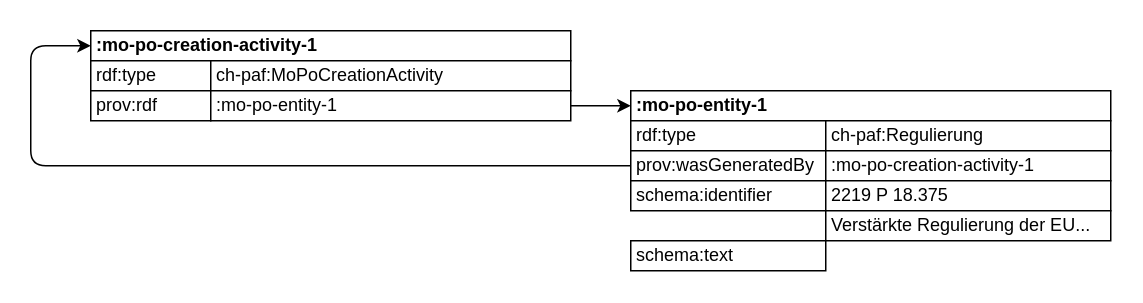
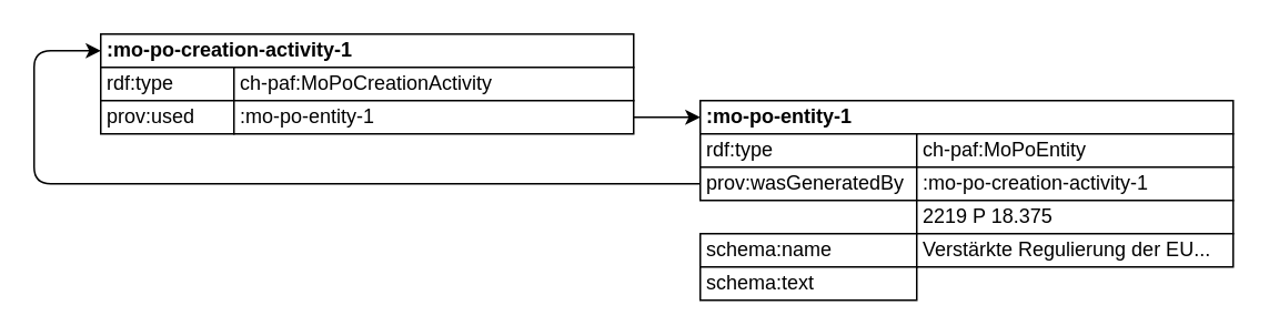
  <mxCell id="0" />
  <mxCell id="1" parent="0" />
  <mxCell id="2" style="edgeStyle=orthogonalEdgeStyle;html=1;exitX=1;exitY=0.5;exitDx=0;exitDy=0;entryX=0;entryY=0.5;entryDx=0;entryDy=0;" edge="1" parent="1" source="10" target="12"><mxGeometry relative="1" as="geometry" /></mxCell>
  <mxCell id="3" style="edgeStyle=orthogonalEdgeStyle;html=1;exitX=0;exitY=0.5;exitDx=0;exitDy=0;entryX=0;entryY=0.5;entryDx=0;entryDy=0;" edge="1" parent="1" source="16" target="5"><mxGeometry relative="1" as="geometry"><Array as="points"><mxPoint x="20" y="110" /><mxPoint x="20" y="30" /></Array></mxGeometry></mxCell>
  <mxCell id="4" value="" style="group" vertex="1" connectable="0" parent="1"><mxGeometry x="60" y="20" width="320" height="60" as="geometry" /></mxCell>
  <mxCell id="5" value="&lt;b&gt;:mo-po-creation-activity-1&lt;/b&gt;" style="rounded=0;whiteSpace=wrap;html=1;align=left;spacingLeft=2;" vertex="1" parent="4"><mxGeometry width="320" height="20" as="geometry" /></mxCell>
  <mxCell id="6" value="rdf:type" style="rounded=0;whiteSpace=wrap;html=1;align=left;spacingLeft=2;" vertex="1" parent="4"><mxGeometry y="20" width="80" height="20" as="geometry" /></mxCell>
  <mxCell id="7" value="ch-paf:MoPoCreationActivity" style="rounded=0;whiteSpace=wrap;html=1;align=left;spacingLeft=2;" vertex="1" parent="4"><mxGeometry x="80" y="20" width="240" height="20" as="geometry" /></mxCell>
  <mxCell id="8" value="" style="edgeStyle=none;html=1;spacingLeft=2;" edge="1" parent="4" source="6" target="7"><mxGeometry relative="1" as="geometry" /></mxCell>
- <mxCell id="9" value="prov:rdf" style="rounded=0;whiteSpace=wrap;html=1;align=left;spacingLeft=2;" vertex="1" parent="4"><mxGeometry y="40" width="80" height="20" as="geometry" /></mxCell>
+ <mxCell id="9" value="prov:used" style="rounded=0;whiteSpace=wrap;html=1;align=left;spacingLeft=2;" vertex="1" parent="4"><mxGeometry y="40" width="80" height="20" as="geometry" /></mxCell>
  <mxCell id="10" value=":mo-po-entity-1" style="rounded=0;whiteSpace=wrap;html=1;align=left;spacingLeft=2;" vertex="1" parent="4"><mxGeometry x="80" y="40" width="240" height="20" as="geometry" /></mxCell>
  <mxCell id="11" value="" style="group" vertex="1" connectable="0" parent="1"><mxGeometry x="420" y="60" width="320" height="120" as="geometry" /></mxCell>
  <mxCell id="12" value="&lt;b&gt;:mo-po-entity-1&lt;/b&gt;" style="rounded=0;whiteSpace=wrap;html=1;align=left;spacingLeft=2;" vertex="1" parent="11"><mxGeometry width="320" height="20" as="geometry" /></mxCell>
  <mxCell id="13" value="rdf:type" style="rounded=0;whiteSpace=wrap;html=1;align=left;spacingLeft=2;" vertex="1" parent="11"><mxGeometry y="20" width="130" height="20" as="geometry" /></mxCell>
- <mxCell id="14" value="ch-paf:Regulierung" style="rounded=0;whiteSpace=wrap;html=1;align=left;spacingLeft=2;" vertex="1" parent="11"><mxGeometry x="130" y="20" width="190" height="20" as="geometry" /></mxCell>
+ <mxCell id="14" value="ch-paf:MoPoEntity" style="rounded=0;whiteSpace=wrap;html=1;align=left;spacingLeft=2;" vertex="1" parent="11"><mxGeometry x="130" y="20" width="190" height="20" as="geometry" /></mxCell>
  <mxCell id="15" value="" style="edgeStyle=none;html=1;spacingLeft=2;" edge="1" parent="11" source="13" target="14"><mxGeometry relative="1" as="geometry" /></mxCell>
  <mxCell id="16" value="prov:wasGeneratedBy" style="rounded=0;whiteSpace=wrap;html=1;align=left;spacingLeft=2;" vertex="1" parent="11"><mxGeometry y="40" width="130" height="20" as="geometry" /></mxCell>
  <mxCell id="17" value=":mo-po-creation-activity-1" style="rounded=0;whiteSpace=wrap;html=1;align=left;spacingLeft=2;" vertex="1" parent="11"><mxGeometry x="130" y="40" width="190" height="20" as="geometry" /></mxCell>
- <mxCell id="18" value="schema:identifier" style="rounded=0;whiteSpace=wrap;html=1;align=left;spacingLeft=2;" vertex="1" parent="11"><mxGeometry y="60" width="130" height="20" as="geometry" /></mxCell>
  <mxCell id="19" value="2219 P 18.375" style="rounded=0;whiteSpace=wrap;html=1;align=left;spacingLeft=2;" vertex="1" parent="11"><mxGeometry x="130" y="60" width="190" height="20" as="geometry" /></mxCell>
+ <mxCell id="20" value="schema:name" style="rounded=0;whiteSpace=wrap;html=1;align=left;spacingLeft=2;" vertex="1" parent="11"><mxGeometry y="80" width="130" height="20" as="geometry" /></mxCell>
  <mxCell id="21" value="Verstärkte Regulierung der EU..." style="rounded=0;whiteSpace=wrap;html=1;align=left;spacingLeft=2;" vertex="1" parent="11"><mxGeometry x="130" y="80" width="190" height="20" as="geometry" /></mxCell>
  <mxCell id="22" value="schema:text" style="rounded=0;whiteSpace=wrap;html=1;align=left;spacingLeft=2;" vertex="1" parent="11"><mxGeometry y="100" width="130" height="20" as="geometry" /></mxCell>
